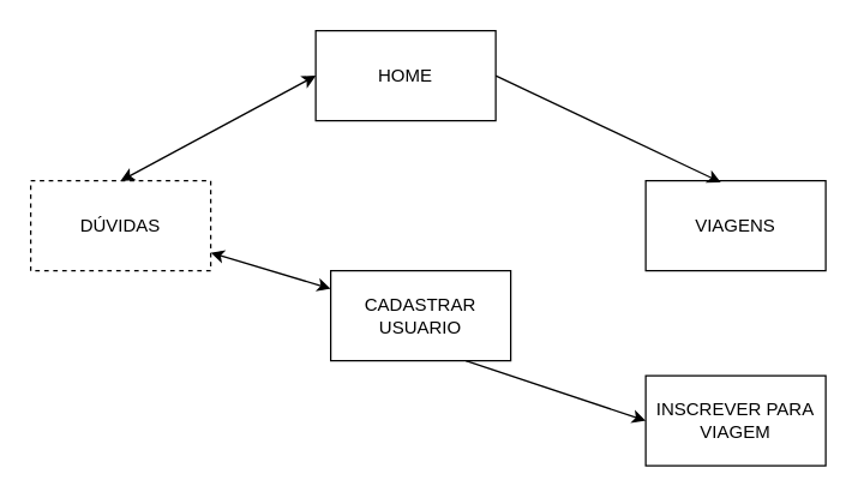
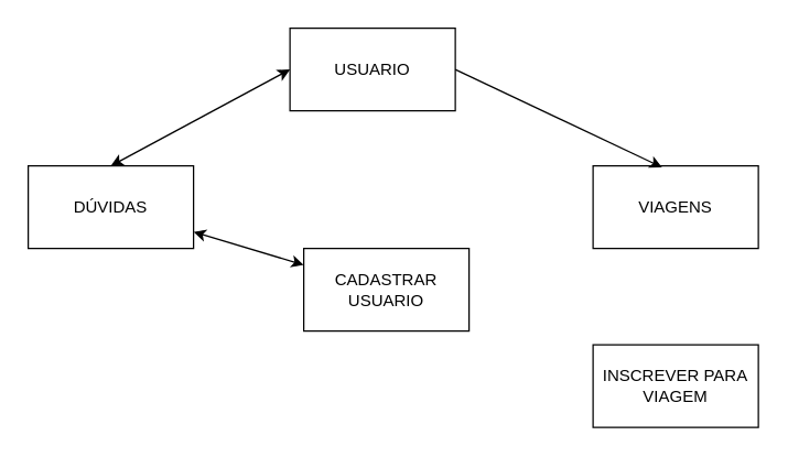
  <mxCell id="0" />
  <mxCell id="1" parent="0" />
- <mxCell id="2" value="HOME" style="rounded=0;whiteSpace=wrap;html=1;" vertex="1" parent="1"><mxGeometry x="210" y="20" width="120" height="60" as="geometry" /></mxCell>
+ <mxCell id="2" value="USUARIO" style="rounded=0;whiteSpace=wrap;html=1;" vertex="1" parent="1"><mxGeometry x="210" y="20" width="120" height="60" as="geometry" /></mxCell>
  <mxCell id="3" value="VIAGENS" style="rounded=0;whiteSpace=wrap;html=1;" vertex="1" parent="1"><mxGeometry x="430" y="120" width="120" height="60" as="geometry" /></mxCell>
- <mxCell id="4" value="DÚVIDAS" style="rounded=0;whiteSpace=wrap;html=1;dashed=1;" vertex="1" parent="1"><mxGeometry x="20" y="120" width="120" height="60" as="geometry" /></mxCell>
+ <mxCell id="4" value="DÚVIDAS" style="rounded=0;whiteSpace=wrap;html=1;" vertex="1" parent="1"><mxGeometry x="20" y="120" width="120" height="60" as="geometry" /></mxCell>
  <mxCell id="5" value="CADASTRAR&lt;br&gt;USUARIO" style="rounded=0;whiteSpace=wrap;html=1;" vertex="1" parent="1"><mxGeometry x="220" y="180" width="120" height="60" as="geometry" /></mxCell>
  <mxCell id="6" value="INSCREVER PARA VIAGEM" style="rounded=0;whiteSpace=wrap;html=1;" vertex="1" parent="1"><mxGeometry x="430" y="250" width="120" height="60" as="geometry" /></mxCell>
- <mxCell id="7" value="" style="endArrow=classic;html=1;entryX=0;entryY=0.5;entryDx=0;entryDy=0;exitX=0.75;exitY=1;exitDx=0;exitDy=0;" edge="1" parent="1" source="5" target="6"><mxGeometry width="50" height="50" relative="1" as="geometry"><mxPoint x="270" y="250" as="sourcePoint" /><mxPoint x="320" y="200" as="targetPoint" /></mxGeometry></mxCell>
  <mxCell id="8" value="" style="endArrow=classic;html=1;exitX=1;exitY=0.5;exitDx=0;exitDy=0;entryX=0.417;entryY=0.017;entryDx=0;entryDy=0;entryPerimeter=0;" edge="1" parent="1" source="2" target="3"><mxGeometry width="50" height="50" relative="1" as="geometry"><mxPoint x="270" y="250" as="sourcePoint" /><mxPoint x="320" y="200" as="targetPoint" /></mxGeometry></mxCell>
  <mxCell id="9" value="" style="endArrow=classic;startArrow=classic;html=1;" edge="1" parent="1" source="5" target="4"><mxGeometry width="50" height="50" relative="1" as="geometry"><mxPoint x="240" y="150" as="sourcePoint" /><mxPoint x="290" y="100" as="targetPoint" /></mxGeometry></mxCell>
  <mxCell id="10" value="" style="endArrow=classic;startArrow=classic;html=1;exitX=0.5;exitY=0;exitDx=0;exitDy=0;entryX=0;entryY=0.5;entryDx=0;entryDy=0;" edge="1" parent="1" source="4" target="2"><mxGeometry width="50" height="50" relative="1" as="geometry"><mxPoint x="270" y="250" as="sourcePoint" /><mxPoint x="320" y="200" as="targetPoint" /></mxGeometry></mxCell>
